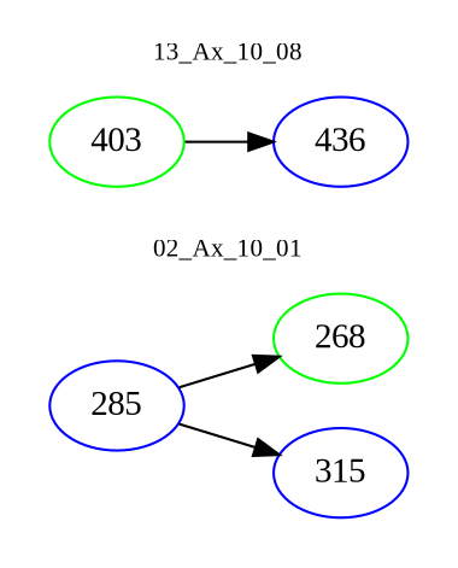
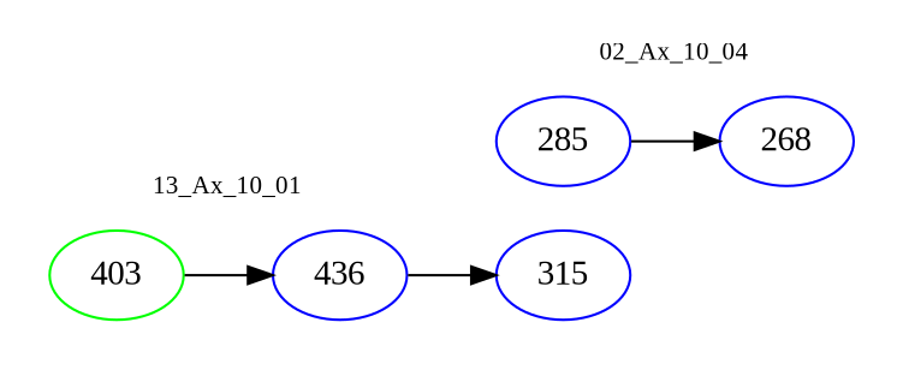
  digraph {
    fontname="Liberation Serif"
    rankdir=LR
    node [color=blue fontname="Liberation Serif"]
    edge [color=black fontname="Liberation Serif"]
    n1 [label=285]
    n2 [label=315]
-   n3 [color=green label=268]
+   n3 [label=268]
    n4 [color=green label=403]
    n5 [label=436]
    subgraph cluster_1 {
      color=white
      fontsize=10
-     label="02_Ax_10_01"
+     label="02_Ax_10_04"
      n1
      n2
      n3
    }
    subgraph cluster_2 {
      color=white
      fontsize=10
-     label="13_Ax_10_08"
+     label="13_Ax_10_01"
      n4
      n5
    }
-   n1 -> n2
+   n5 -> n2
    n1 -> n3
    n4 -> n5
  }
